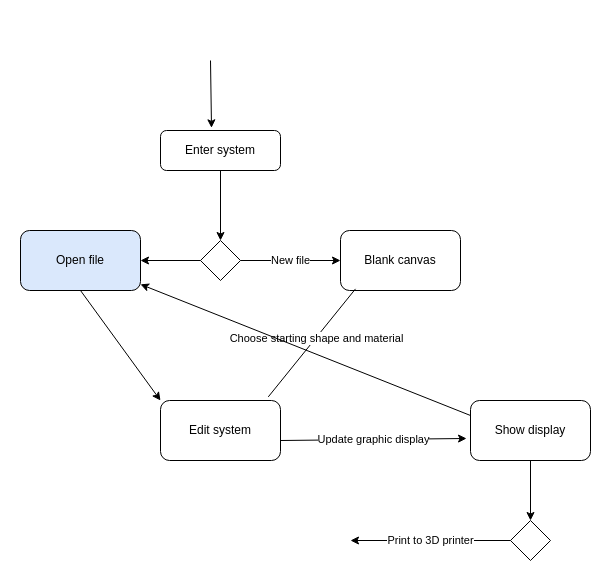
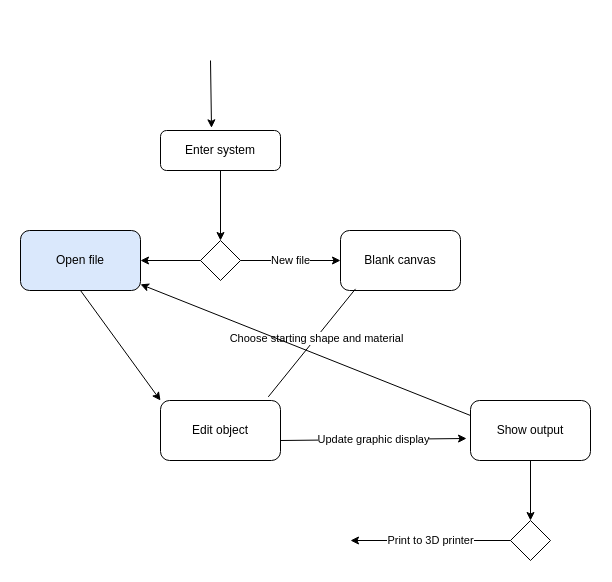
  <mxCell id="0" />
  <mxCell id="1" parent="0" />
  <mxCell id="2" value="" style="shape=image;html=1;verticalAlign=top;verticalLabelPosition=bottom;labelBackgroundColor=#ffffff;imageAspect=0;aspect=fixed;image=https://cdn4.iconfinder.com/data/icons/essential-app-2/16/record-round-circle-dot-128.png" parent="1" vertex="1"><mxGeometry x="190" y="20" width="40" height="40" as="geometry" /></mxCell>
  <mxCell id="3" value="" style="endArrow=classic;html=1;rounded=0;exitX=0.5;exitY=1;exitDx=0;exitDy=0;entryX=0.425;entryY=-0.067;entryDx=0;entryDy=0;entryPerimeter=0;" parent="1" source="2" target="4" edge="1"><mxGeometry width="50" height="50" relative="1" as="geometry"><mxPoint x="240" y="250" as="sourcePoint" /><mxPoint x="20" y="145" as="targetPoint" /></mxGeometry></mxCell>
  <mxCell id="4" value="Enter system" style="rounded=1;whiteSpace=wrap;html=1;" parent="1" vertex="1"><mxGeometry x="160" y="130" width="120" height="40" as="geometry" /></mxCell>
  <mxCell id="5" value="" style="endArrow=classic;html=1;rounded=0;exitX=0.5;exitY=1;exitDx=0;exitDy=0;entryX=0.5;entryY=0;entryDx=0;entryDy=0;" parent="1" source="4" target="6" edge="1"><mxGeometry width="50" height="50" relative="1" as="geometry"><mxPoint x="240" y="250" as="sourcePoint" /><mxPoint x="220" y="240" as="targetPoint" /></mxGeometry></mxCell>
  <mxCell id="6" value="" style="rhombus;whiteSpace=wrap;html=1;" parent="1" vertex="1"><mxGeometry x="200" y="240" width="40" height="40" as="geometry" /></mxCell>
  <mxCell id="7" value="" style="endArrow=classic;html=1;rounded=0;entryX=1;entryY=0.5;entryDx=0;entryDy=0;exitX=0;exitY=0.5;exitDx=0;exitDy=0;" parent="1" source="6" target="8" edge="1"><mxGeometry width="50" height="50" relative="1" as="geometry"><mxPoint x="190" y="260" as="sourcePoint" /><mxPoint x="140" y="260" as="targetPoint" /></mxGeometry></mxCell>
  <mxCell id="8" value="Open file" style="rounded=1;whiteSpace=wrap;html=1;fillColor=#dae8fc;" parent="1" vertex="1"><mxGeometry x="20" y="230" width="120" height="60" as="geometry" /></mxCell>
  <mxCell id="9" value="New file" style="endArrow=classic;html=1;rounded=0;exitX=1;exitY=0.5;exitDx=0;exitDy=0;" parent="1" source="6" edge="1"><mxGeometry width="50" height="50" relative="1" as="geometry"><mxPoint x="360" y="250" as="sourcePoint" /><mxPoint x="340" y="260" as="targetPoint" /></mxGeometry></mxCell>
  <mxCell id="10" value="Blank canvas" style="rounded=1;whiteSpace=wrap;html=1;" parent="1" vertex="1"><mxGeometry x="340" y="230" width="120" height="60" as="geometry" /></mxCell>
- <mxCell id="11" value="Edit system" style="rounded=1;whiteSpace=wrap;html=1;" parent="1" vertex="1"><mxGeometry x="160" y="400" width="120" height="60" as="geometry" /></mxCell>
+ <mxCell id="11" value="Edit object" style="rounded=1;whiteSpace=wrap;html=1;" parent="1" vertex="1"><mxGeometry x="160" y="400" width="120" height="60" as="geometry" /></mxCell>
  <mxCell id="12" value="" style="endArrow=classic;html=1;rounded=0;entryX=0;entryY=0;entryDx=0;entryDy=0;" parent="1" target="11" edge="1"><mxGeometry width="50" height="50" relative="1" as="geometry"><mxPoint x="80" y="290" as="sourcePoint" /><mxPoint x="130" y="240" as="targetPoint" /></mxGeometry></mxCell>
  <mxCell id="13" value="" style="endArrow=none;html=1;rounded=0;exitX=0.125;exitY=0.973;exitDx=0;exitDy=0;exitPerimeter=0;entryX=0.898;entryY=-0.06;entryDx=0;entryDy=0;entryPerimeter=0;" parent="1" source="10" target="11" edge="1"><mxGeometry width="50" height="50" relative="1" as="geometry"><mxPoint x="360" y="350" as="sourcePoint" /><mxPoint x="410" y="300" as="targetPoint" /></mxGeometry></mxCell>
  <mxCell id="14" value="Choose starting shape and material" style="edgeLabel;html=1;align=center;verticalAlign=middle;resizable=0;points=[];" parent="13" vertex="1" connectable="0"><mxGeometry x="-0.098" relative="1" as="geometry"><mxPoint as="offset" /></mxGeometry></mxCell>
  <mxCell id="15" value="" style="rhombus;whiteSpace=wrap;html=1;" parent="1" vertex="1"><mxGeometry x="510" y="520" width="40" height="40" as="geometry" /></mxCell>
  <mxCell id="16" value="" style="endArrow=classic;html=1;rounded=0;exitX=0.5;exitY=1;exitDx=0;exitDy=0;" parent="1" target="15" edge="1"><mxGeometry width="50" height="50" relative="1" as="geometry"><mxPoint x="530" y="460" as="sourcePoint" /><mxPoint x="720" y="400" as="targetPoint" /></mxGeometry></mxCell>
  <mxCell id="17" value="Update graphic display" style="endArrow=classic;html=1;rounded=0;entryX=-0.033;entryY=0.633;entryDx=0;entryDy=0;entryPerimeter=0;" parent="1" edge="1" target="18"><mxGeometry width="50" height="50" relative="1" as="geometry"><mxPoint x="280" y="440" as="sourcePoint" /><mxPoint x="330" y="390" as="targetPoint" /></mxGeometry></mxCell>
- <mxCell id="18" value="Show display" style="rounded=1;whiteSpace=wrap;html=1;" vertex="1" parent="1"><mxGeometry x="470" y="400" width="120" height="60" as="geometry" /></mxCell>
+ <mxCell id="18" value="Show output" style="rounded=1;whiteSpace=wrap;html=1;" vertex="1" parent="1"><mxGeometry x="470" y="400" width="120" height="60" as="geometry" /></mxCell>
  <mxCell id="19" value="" style="endArrow=classic;html=1;rounded=0;exitX=0;exitY=0.25;exitDx=0;exitDy=0;" edge="1" parent="1" source="18" target="8"><mxGeometry width="50" height="50" relative="1" as="geometry"><mxPoint x="240" y="350" as="sourcePoint" /><mxPoint x="290" y="300" as="targetPoint" /></mxGeometry></mxCell>
  <mxCell id="20" value="Print to 3D printer" style="endArrow=classic;html=1;rounded=0;exitX=0;exitY=0.5;exitDx=0;exitDy=0;" edge="1" parent="1" source="15"><mxGeometry width="50" height="50" relative="1" as="geometry"><mxPoint x="240" y="510" as="sourcePoint" /><mxPoint x="350" y="540" as="targetPoint" /></mxGeometry></mxCell>
